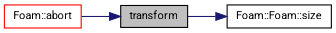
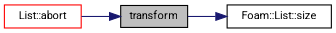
  digraph {
    fontname=Roboto
    rankdir=LR
    node [color=black fontname=Roboto fontsize=10 shape=record]
    edge [color=midnightblue fontname=Roboto fontsize=10 labelfontname=FreeSans labelfontsize=10 style=solid]
    n1 [fillcolor=grey75 fontcolor=black height=0.2 label=transform style=filled width=0.4]
-   n2 [height=0.2 label="Foam::Foam::size" width=0.4]
-   n3 [color=red height=0.2 label="Foam::abort" width=0.4]
+   n2 [height=0.2 label="Foam::List::size" width=0.4]
+   n3 [color=red height=0.2 label="List::abort" width=0.4]
    n1 -> n2
    n3 -> n1
  }
